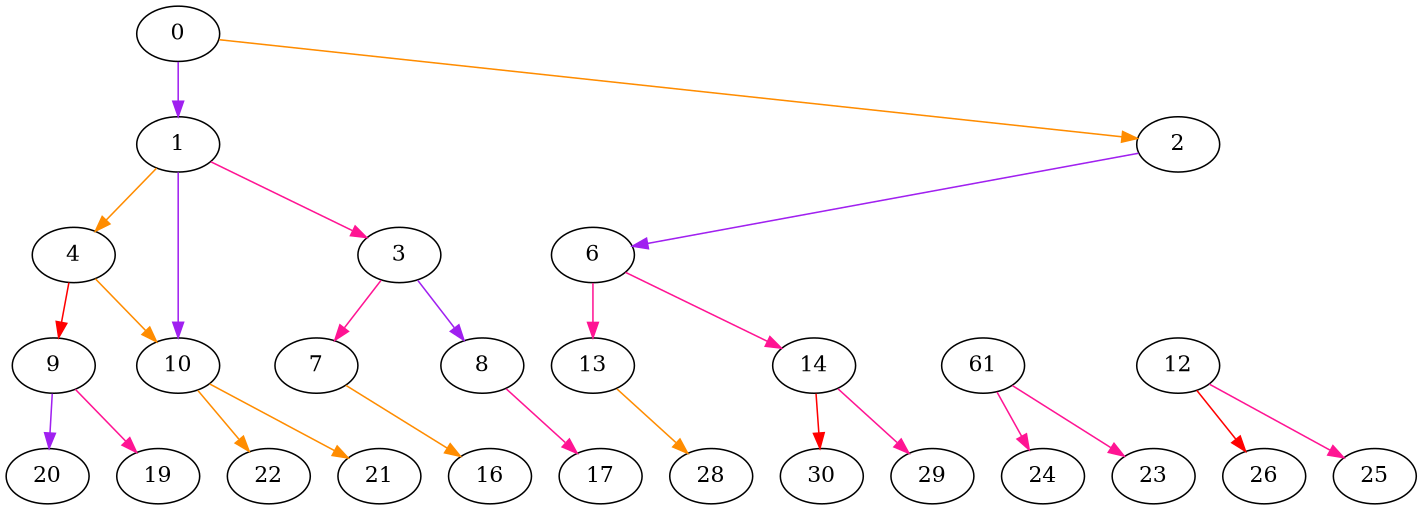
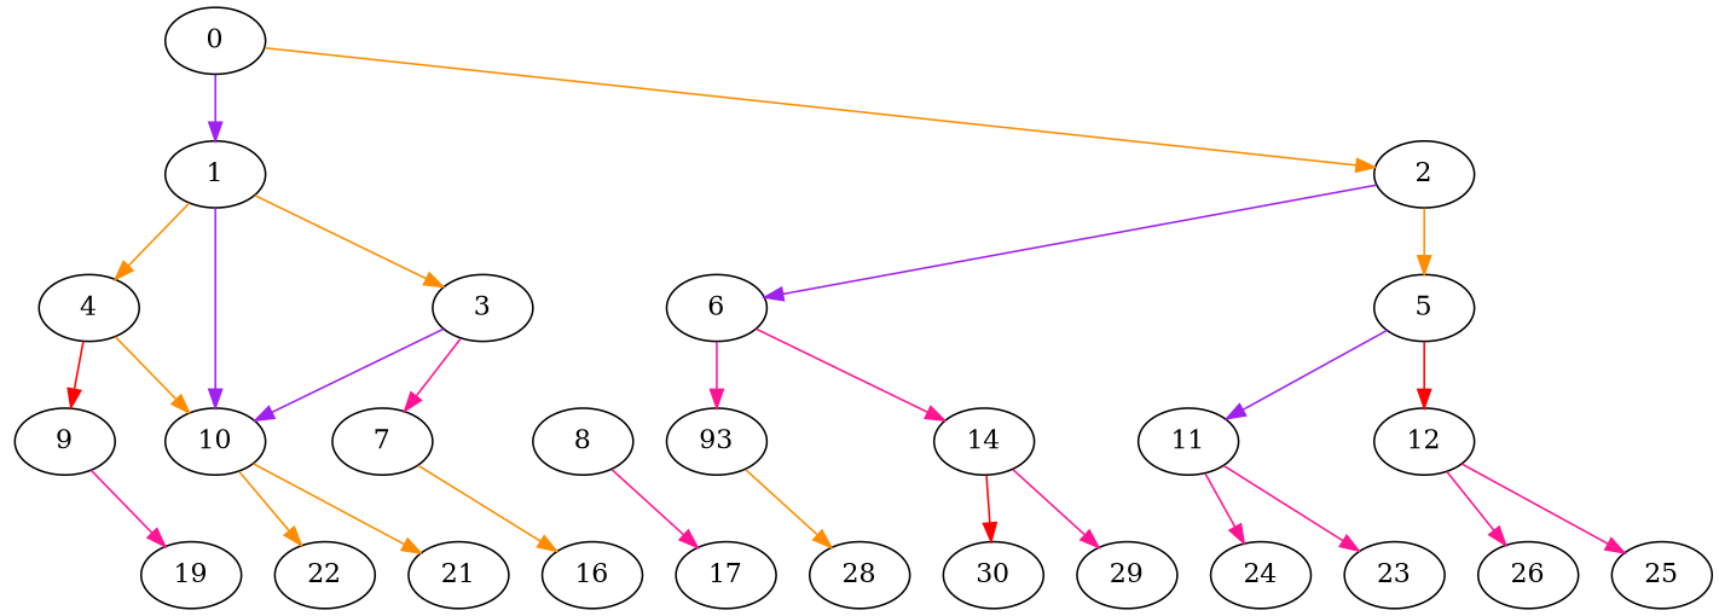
  digraph {
    edge [color=darkorange weight=0]
    0
    1
    2
    3
    4
    10
+   5
    6
    7
    8
    9
    21
    22
-   11 [label=61]
+   11
    12
-   13
+   13 [label=93]
    14
    16
    17
    19
-   20
    23
    24
    25
    26
    28
    29
    30
    0 -> 1 [color=purple weight=1]
    0 -> 2
-   1 -> 3 [color=deeppink]
+   1 -> 3
    1 -> 4
    1 -> 10 [color=purple weight=1]
+   2 -> 5 [weight=2]
    2 -> 6 [color=purple]
    3 -> 7 [color=deeppink]
-   3 -> 8 [color=purple]
+   3 -> 10 [color=purple]
    4 -> 10
    4 -> 9 [color=red]
    10 -> 21
    10 -> 22
+   5 -> 11 [color=purple]
+   5 -> 12 [color=red weight=1]
    6 -> 13 [color=deeppink weight=1]
    6 -> 14 [color=deeppink]
    7 -> 16
    8 -> 17 [color=deeppink]
    9 -> 19 [color=deeppink]
-   9 -> 20 [color=purple]
    11 -> 23 [color=deeppink]
    11 -> 24 [color=deeppink]
    12 -> 25 [color=deeppink]
-   12 -> 26 [color=red]
+   12 -> 26 [color=deeppink]
    13 -> 28
    14 -> 29 [color=deeppink]
    14 -> 30 [color=red]
  }
